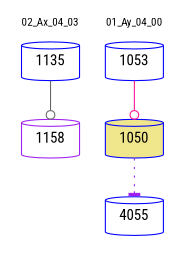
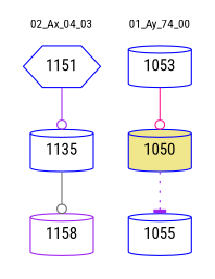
  digraph {
    fontname="Roboto Condensed"
    node [color=blue fillcolor=white fontname="Roboto Condensed" shape=cylinder style=filled]
    edge [arrowhead=odot color=purple fontname="Roboto Condensed" style=solid]
+   n1 [label=1151 shape=hexagon]
    n2 [label=1135]
    n3 [color=purple label=1158]
    n4 [label=1053]
    n5 [fillcolor=khaki label=1050]
-   n6 [label=4055]
+   n6 [label=1055]
    subgraph cluster_1 {
      color=white
      fontsize=10
      label="02_Ax_04_03"
+     n1
      n2
      n3
    }
    subgraph cluster_2 {
      color=white
      fontsize=10
-     label="01_Ay_04_00"
+     label="01_Ay_74_00"
      n4
      n5
      n6
    }
+   n1 -> n2
    n2 -> n3 [color=gray40]
    n4 -> n5 [color=deeppink]
    n5 -> n6 [arrowhead=tee style=dotted]
  }
